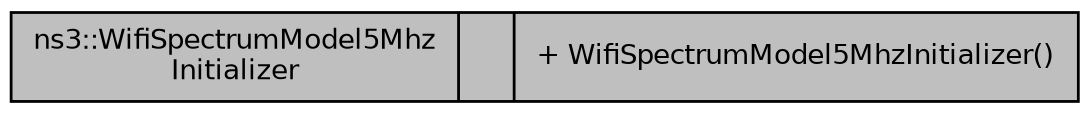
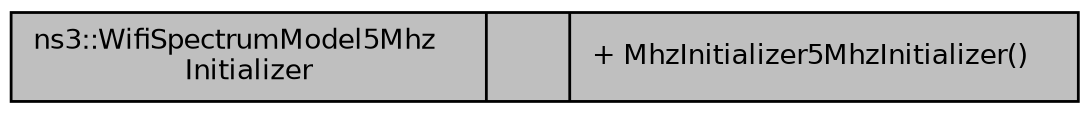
  digraph {
    rankdir=LR
-   n1 [color=black fillcolor=grey75 fontcolor=black fontname=Helvetica fontsize=10 height=0.2 label="{ns3::WifiSpectrumModel5Mhz\lInitializer\n||+ WifiSpectrumModel5MhzInitializer()\l}" shape=record style=filled width=0.4]
+   n1 [color=black fillcolor=grey75 fontcolor=black fontname=Helvetica fontsize=10 height=0.2 label="{ns3::WifiSpectrumModel5Mhz\lInitializer\n||+ MhzInitializer5MhzInitializer()\l}" shape=record style=filled width=0.4]
  }
